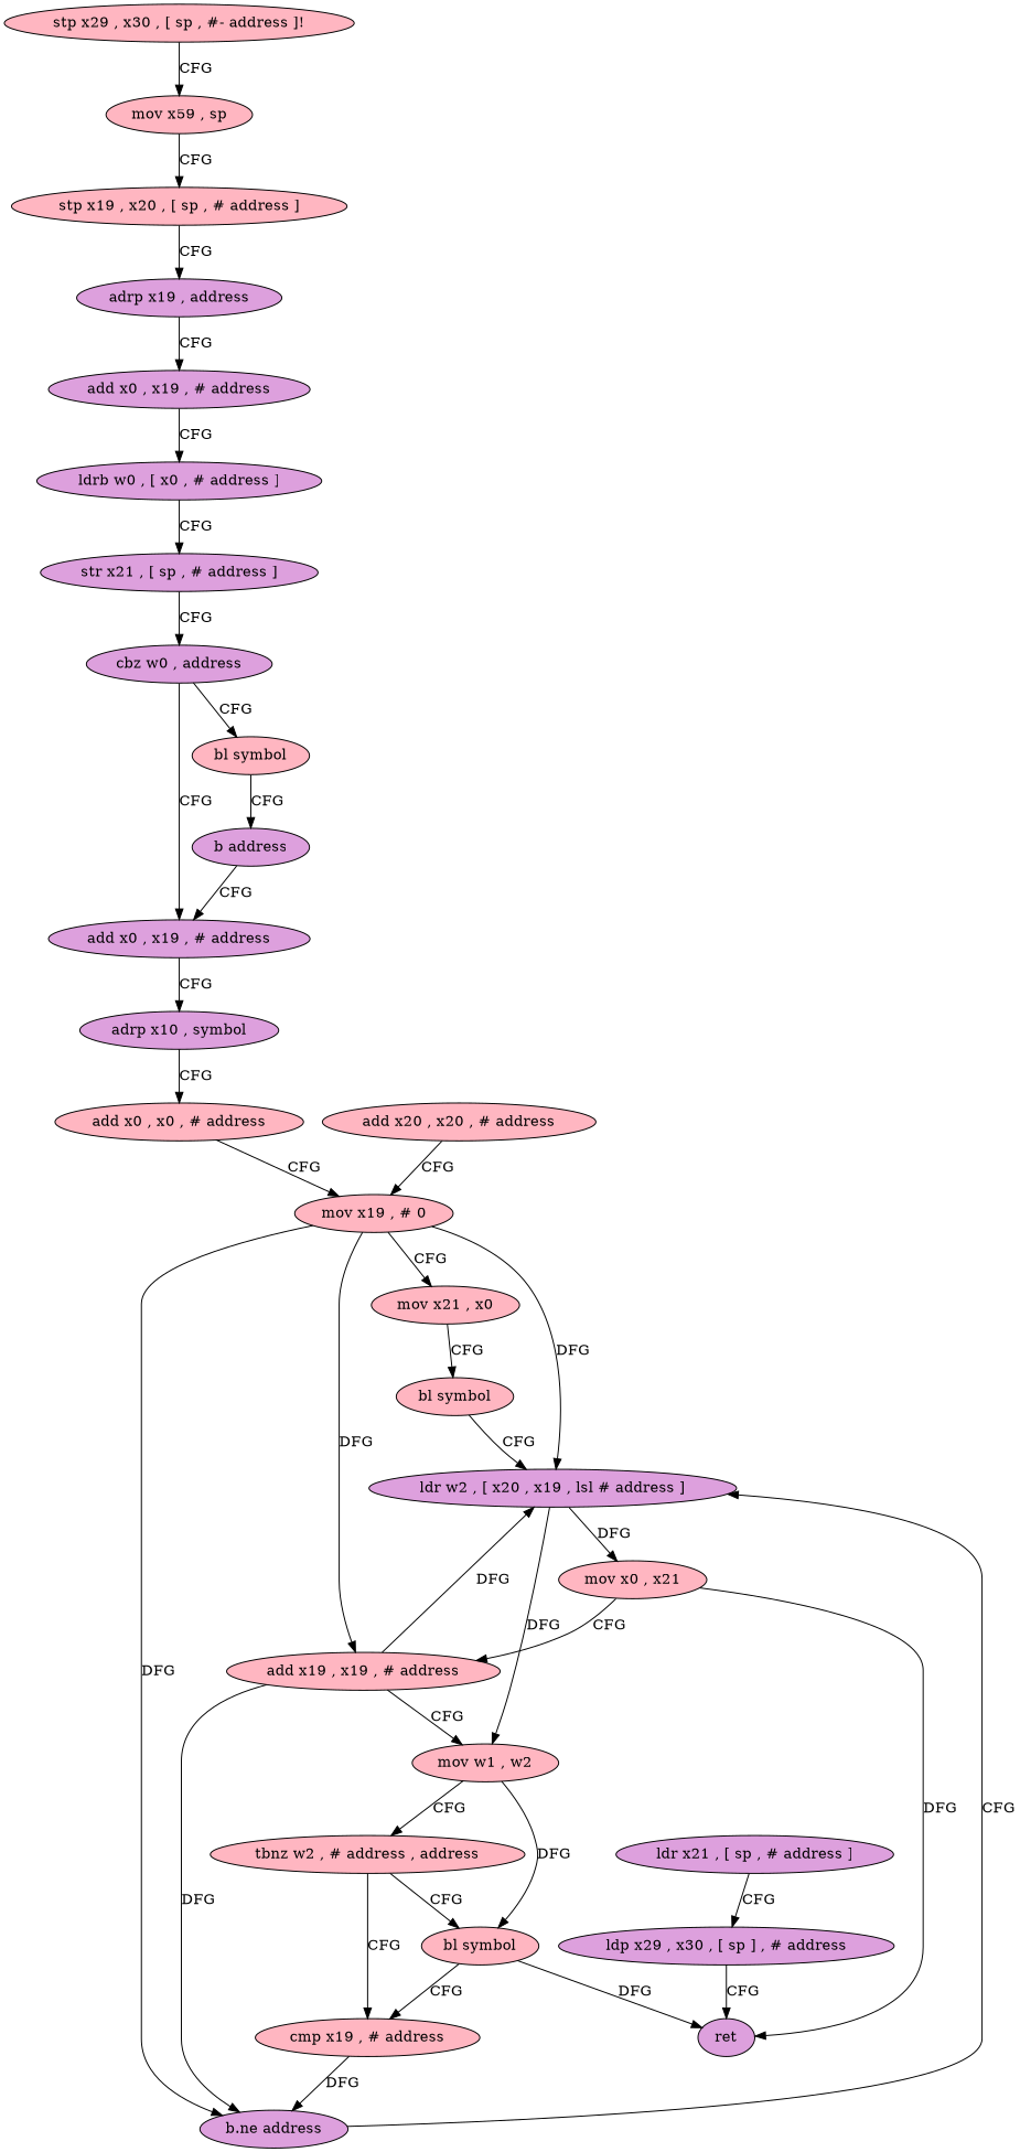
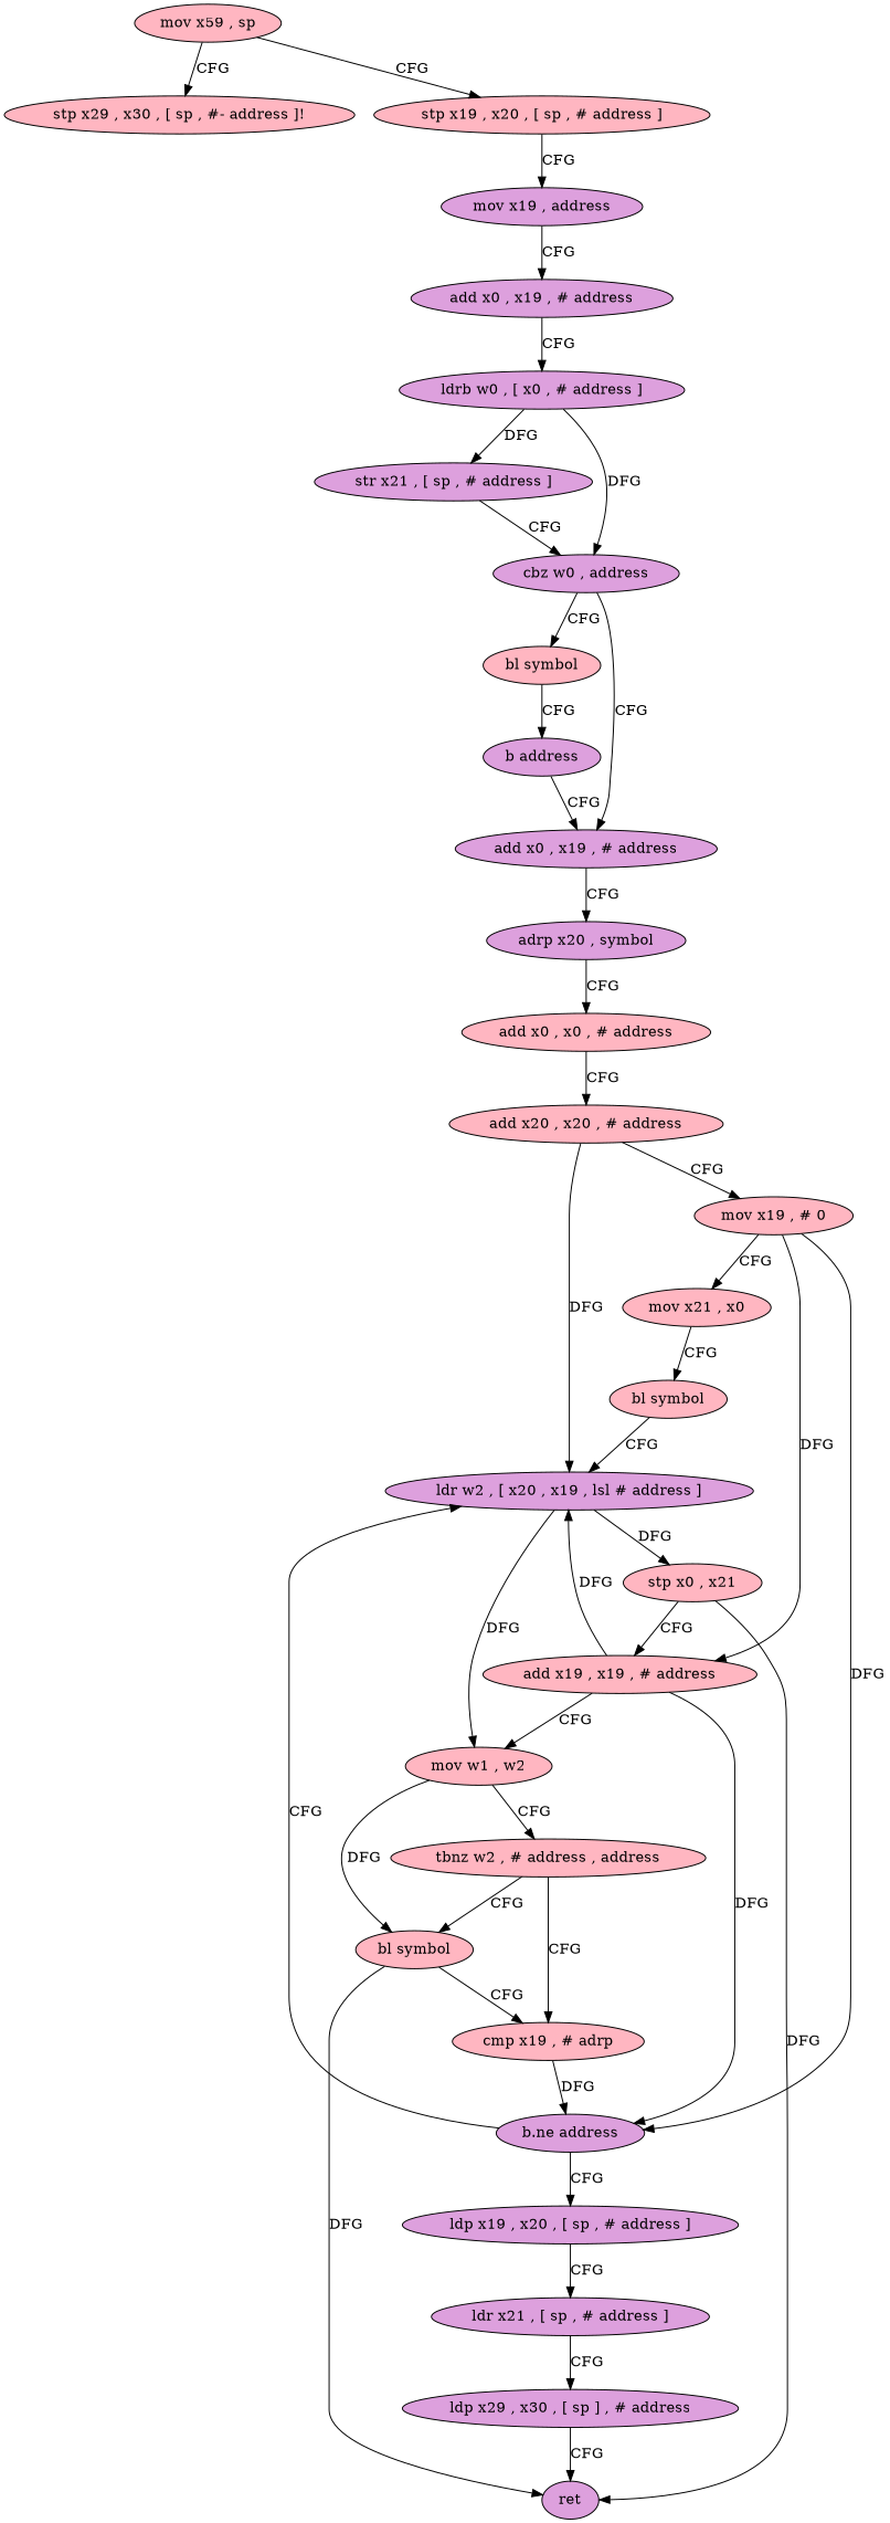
  digraph {
    node [fillcolor=lightpink style=filled]
    n1 [label="stp x29 , x30 , [ sp , #- address ]!"]
    n2 [label="mov x59 , sp"]
    n3 [label="stp x19 , x20 , [ sp , # address ]"]
-   n4 [fillcolor=plum label="adrp x19 , address"]
+   n4 [fillcolor=plum label="mov x19 , address"]
    n5 [fillcolor=plum label="add x0 , x19 , # address"]
    n6 [fillcolor=plum label="ldrb w0 , [ x0 , # address ]"]
    n7 [fillcolor=plum label="str x21 , [ sp , # address ]"]
    n8 [fillcolor=plum label="cbz w0 , address"]
    n9 [label="bl symbol"]
    n10 [fillcolor=plum label="add x0 , x19 , # address"]
    n11 [fillcolor=plum label="b address"]
-   n12 [fillcolor=plum label="adrp x10 , symbol"]
+   n12 [fillcolor=plum label="adrp x20 , symbol"]
    n13 [label="add x0 , x0 , # address"]
    n14 [label="add x20 , x20 , # address"]
    n15 [label="mov x19 , # 0"]
    n16 [label="mov x21 , x0"]
    n17 [fillcolor=plum label="ldr w2 , [ x20 , x19 , lsl # address ]"]
    n18 [fillcolor=plum label="b.ne address"]
    n19 [label="add x19 , x19 , # address"]
    n20 [label="bl symbol"]
-   n21 [label="mov x0 , x21"]
+   n21 [label="stp x0 , x21"]
    n22 [label="mov w1 , w2"]
+   n23 [fillcolor=plum label="ldp x19 , x20 , [ sp , # address ]"]
    n24 [fillcolor=plum label=ret]
    n25 [label="tbnz w2 , # address , address"]
    n26 [label="bl symbol"]
-   n27 [label="cmp x19 , # address"]
+   n27 [label="cmp x19 , # adrp"]
    n28 [fillcolor=plum label="ldr x21 , [ sp , # address ]"]
    n29 [fillcolor=plum label="ldp x29 , x30 , [ sp ] , # address"]
-   n1 -> n2 [label=CFG]
+   n2 -> n1 [label=CFG]
    n2 -> n3 [label=CFG]
    n3 -> n4 [label=CFG]
    n4 -> n5 [label=CFG]
    n5 -> n6 [label=CFG]
-   n6 -> n7 [label=CFG]
+   n6 -> n7 [label=DFG]
+   n6 -> n8 [label=DFG]
    n7 -> n8 [label=CFG]
    n8 -> n9 [label=CFG]
    n8 -> n10 [label=CFG]
    n9 -> n11 [label=CFG]
    n10 -> n12 [label=CFG]
    n11 -> n10 [label=CFG]
    n12 -> n13 [label=CFG]
-   n13 -> n15 [label=CFG]
+   n13 -> n14 [label=CFG]
    n14 -> n15 [label=CFG]
    n15 -> n16 [label=CFG]
-   n15 -> n17 [label=DFG]
+   n14 -> n17 [label=DFG]
    n15 -> n18 [label=DFG]
    n15 -> n19 [label=DFG]
    n16 -> n20 [label=CFG]
    n17 -> n21 [label=DFG]
    n17 -> n22 [label=DFG]
    n18 -> n17 [label=CFG]
+   n18 -> n23 [label=CFG]
    n19 -> n17 [label=DFG]
    n19 -> n18 [label=DFG]
    n19 -> n22 [label=CFG]
    n20 -> n17 [label=CFG]
    n21 -> n19 [label=CFG]
    n21 -> n24 [label=DFG]
    n22 -> n25 [label=CFG]
    n22 -> n26 [label=DFG]
+   n23 -> n28 [label=CFG]
    n25 -> n26 [label=CFG]
    n25 -> n27 [label=CFG]
    n26 -> n24 [label=DFG]
    n26 -> n27 [label=CFG]
    n27 -> n18 [label=DFG]
    n28 -> n29 [label=CFG]
    n29 -> n24 [label=CFG]
  }
